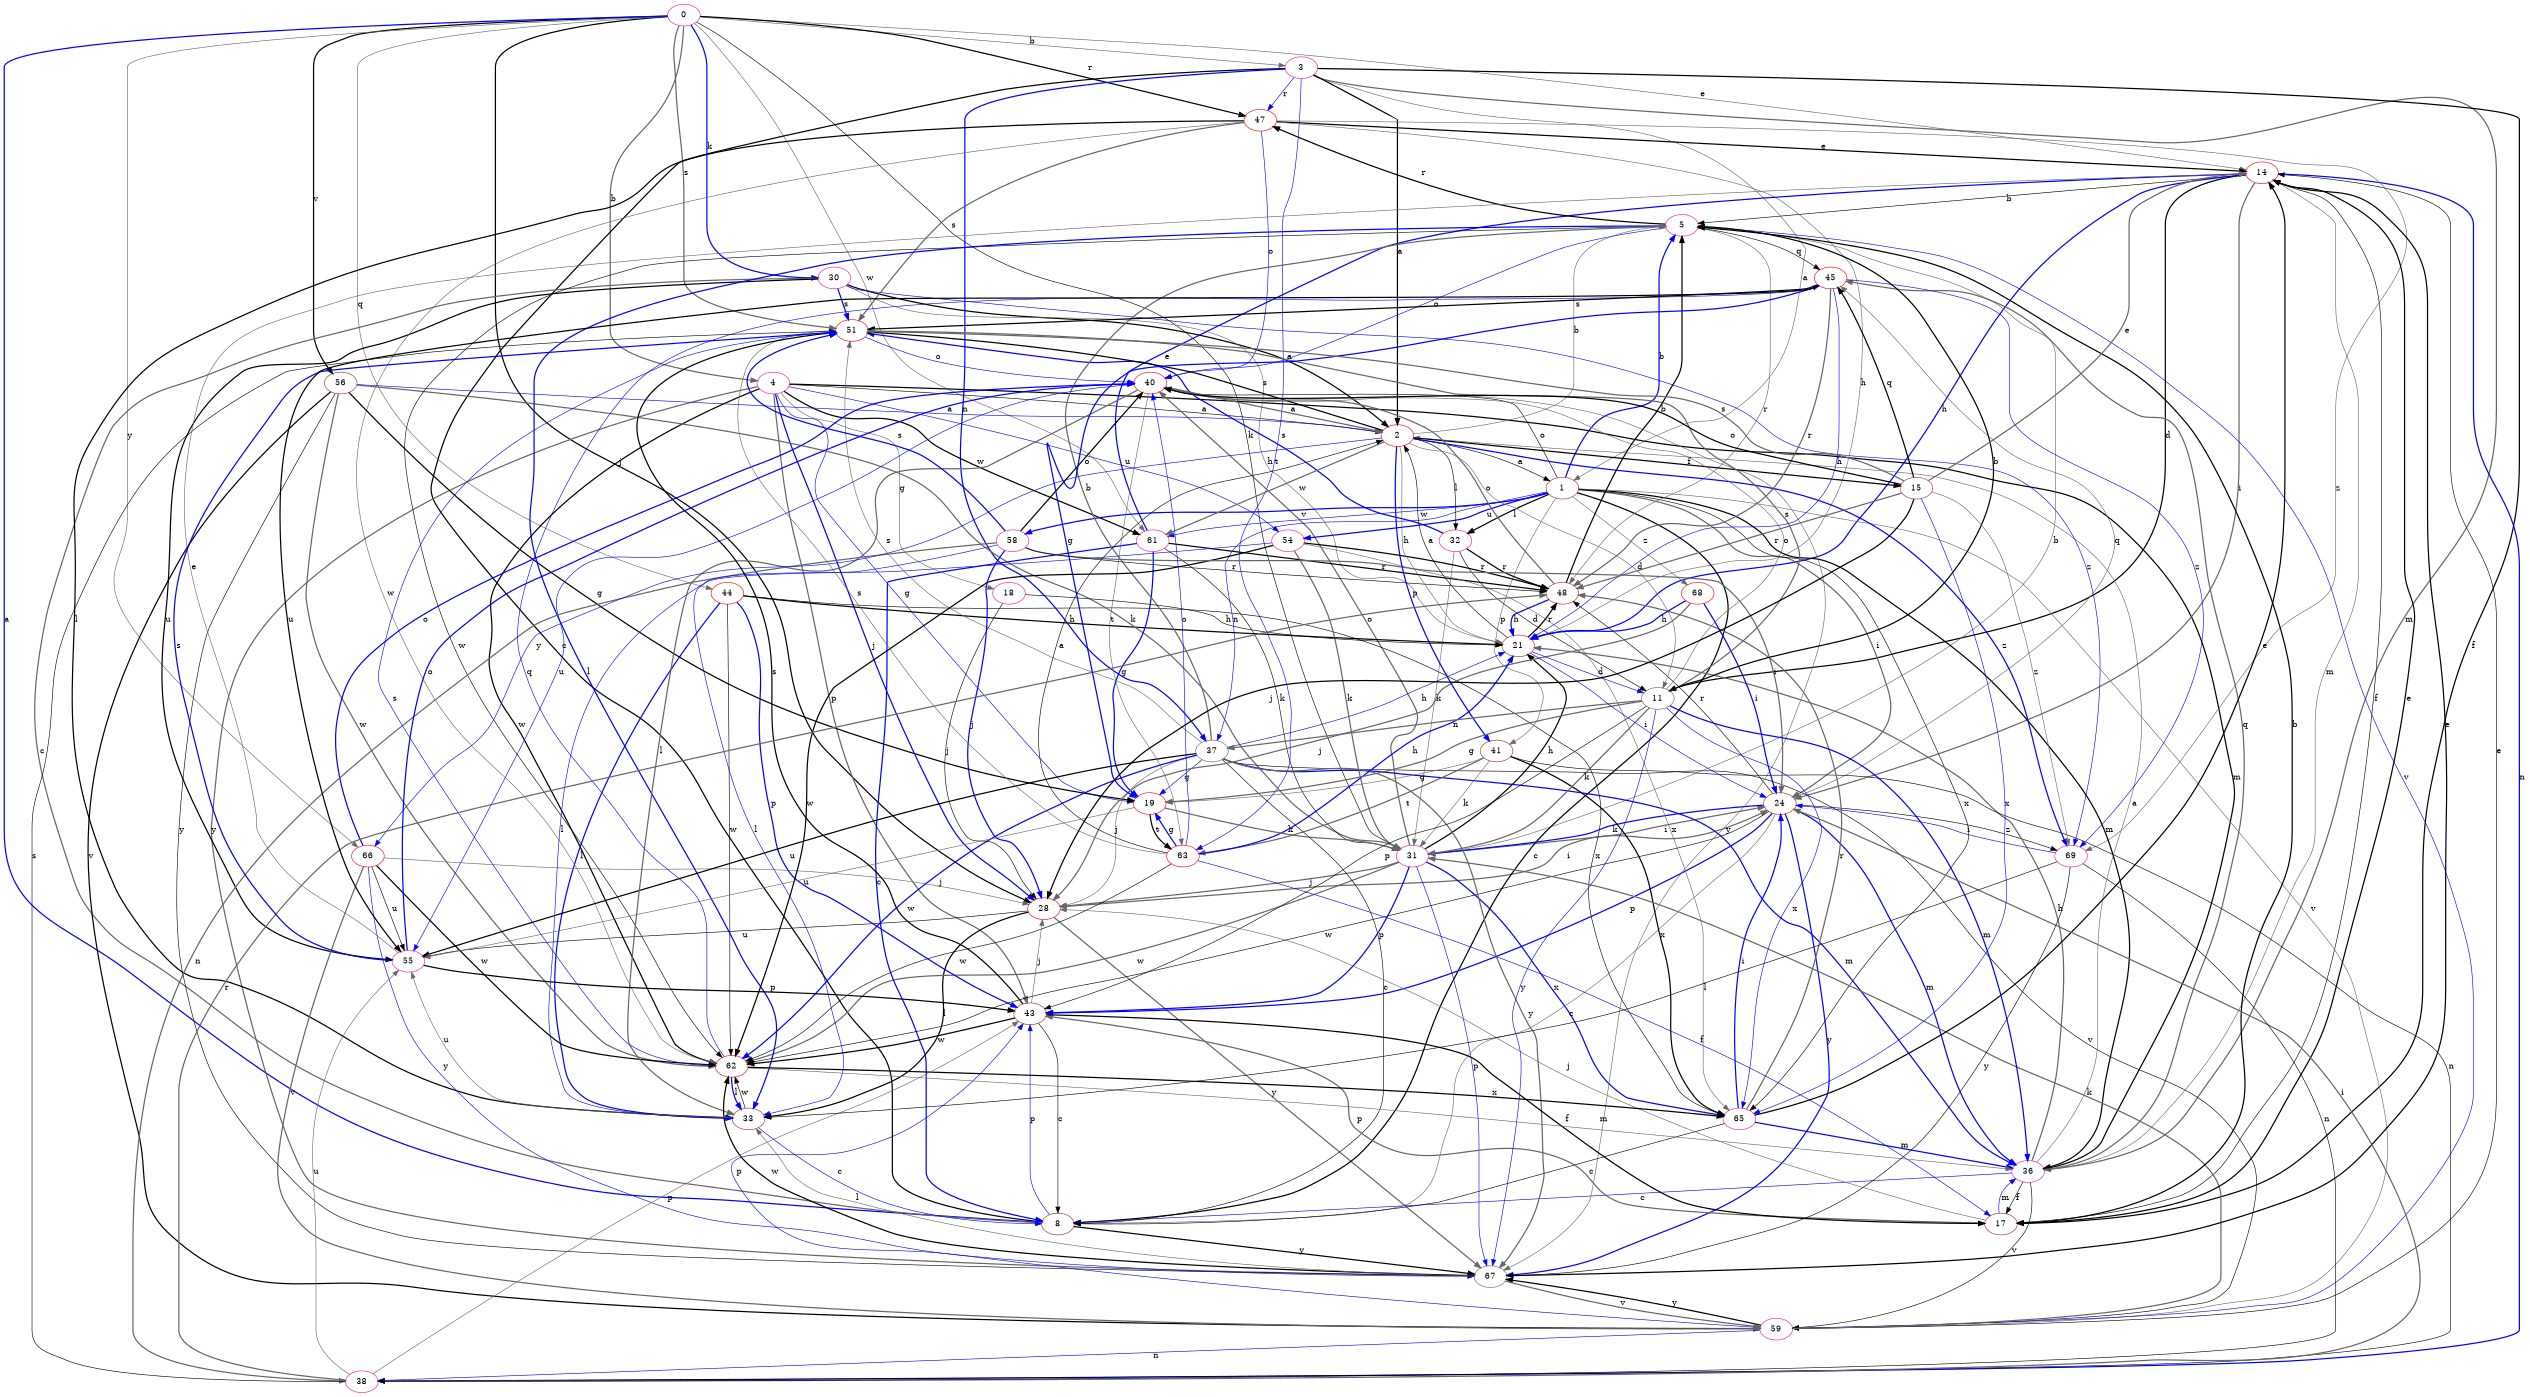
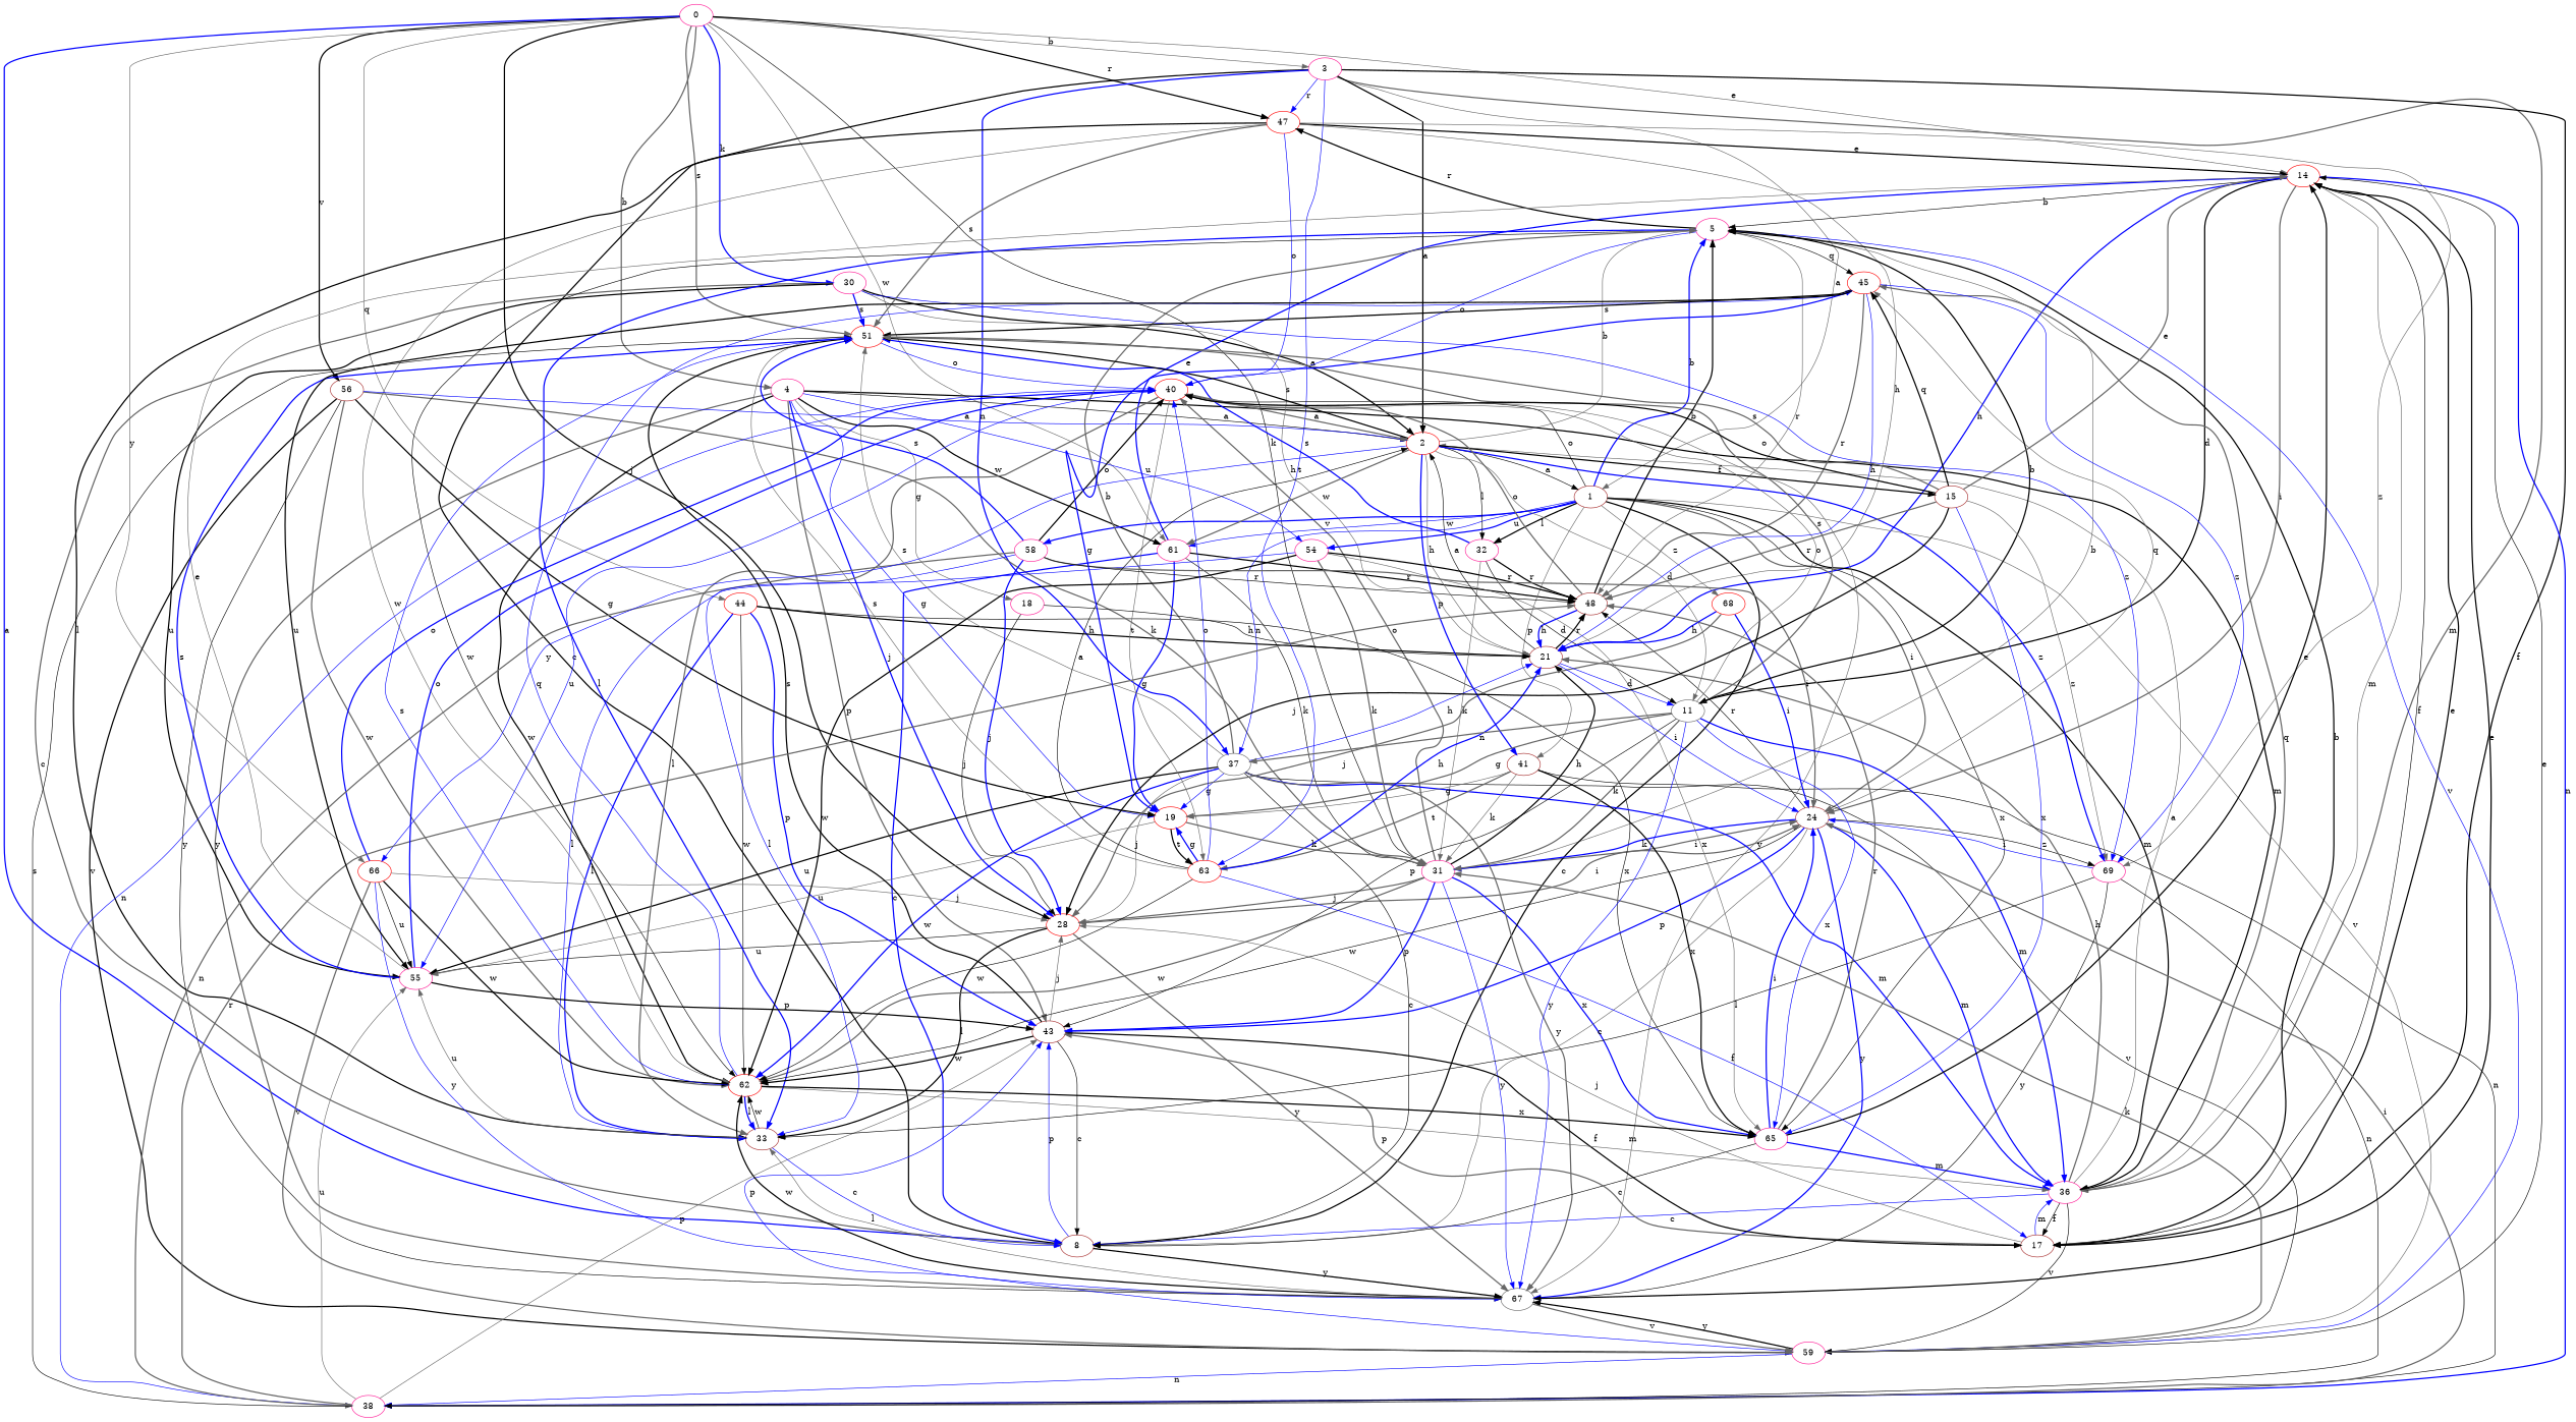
  strict digraph {
    node [color=deeppink]
    edge [color=black style=bold]
    0
    3
    4
    14 [color=red]
    28 [color=red]
    30
    31
    44 [color=red]
    47 [color=red]
    51 [color=red]
    56 [color=brown]
    61
    66 [color=red]
    8 [color=brown]
    1 [color=brown]
    5
    24 [color=brown]
    32
    36
    37 [color=gray40]
    40 [color=red]
    41 [color=brown]
    54
    58
    59
    65
    68 [color=red]
    2 [color=red]
    17 [color=brown]
    n30 [color=red label=63]
    18
    19 [color=red]
    43 [color=brown]
    62 [color=red]
    67 [color=gray40]
    11 [color=gray40]
    21 [color=brown]
    38
    33 [color=brown]
    55
    69
    48 [color=brown]
    45 [color=red]
    15 [color=brown]
    0 -> 3 [color=gray40 label=b style=solid]
    0 -> 4 [color=gray40 label=b]
    0 -> 14 [color=gray40 label=e style=solid]
    0 -> 28 [label=j]
    0 -> 30 [color=blue label=k]
    0 -> 31 [label=k style=solid]
    0 -> 44 [color=gray40 label=q style=solid]
    0 -> 47 [label=r]
    0 -> 51 [color=gray40 label=s]
    0 -> 56 [label=v]
    0 -> 61 [color=gray40 label=w style=solid]
    0 -> 66 [color=gray40 label=y style=solid]
    0 -> 8 [color=blue label=a]
    3 -> 47 [color=blue label=r style=solid]
    3 -> 8 [label=c]
    3 -> 1 [color=gray40 label=a style=solid]
    3 -> 36 [color=gray40 label=m]
    3 -> 37 [color=blue label=n]
    3 -> 2 [label=a]
    3 -> 17 [label=f]
    3 -> n30 [color=blue label=t style=solid]
    4 -> 28 [color=blue label=j]
    4 -> 61 [label=w]
    4 -> 36 [label=m]
    4 -> 54 [color=blue label=u style=solid]
    4 -> 2 [label=a style=solid]
    4 -> 18 [color=gray40 label=g style=solid]
    4 -> 19 [color=blue label=g style=solid]
    4 -> 43 [color=gray40 label=p]
    4 -> 62 [label=w]
    4 -> 67 [color=gray40 label=y]
    14 -> 5 [label=b style=solid]
    14 -> 24 [color=gray40 label=i]
    14 -> 36 [color=gray40 label=m style=solid]
    14 -> 17 [label=f style=solid]
    14 -> 11 [label=d]
    14 -> 21 [color=blue label=h]
    14 -> 38 [color=blue label=n]
    28 -> 24 [color=gray40 label=i]
    28 -> 67 [color=gray40 label=y]
    28 -> 33 [label=l]
    28 -> 55 [label=u style=solid]
    30 -> 51 [color=blue label=s]
    30 -> 8 [color=gray40 label=c]
    30 -> 2 [label=a]
    30 -> 21 [color=gray40 label=h style=solid]
    30 -> 55 [label=u]
    30 -> 69 [color=blue label=z style=solid]
    31 -> 28 [color=gray40 label=j]
    31 -> 5 [color=gray40 label=b style=solid]
    31 -> 24 [color=gray40 label=i]
    31 -> 40 [color=gray40 label=o]
    31 -> 65 [color=blue label=x]
    31 -> 43 [color=blue label=p]
    31 -> 62 [color=gray40 label=w]
-   31 -> 67 [color=blue label=p style=solid]
+   31 -> 67 [color=blue label=y style=solid]
    31 -> 21 [label=h]
    44 -> 65 [label=x style=solid]
    44 -> 43 [color=blue label=p]
    44 -> 62 [label=w style=solid]
    44 -> 21 [label=h]
    44 -> 33 [color=blue label=l]
    47 -> 14 [label=e]
    47 -> 51 [color=gray40 label=s]
    47 -> 40 [color=blue label=o style=solid]
    47 -> 62 [color=gray40 label=w style=solid]
    47 -> 21 [color=gray40 label=h style=solid]
    47 -> 33 [label=l]
    47 -> 69 [color=gray40 label=z style=solid]
    51 -> 40 [color=blue label=o style=solid]
    56 -> 31 [color=gray40 label=k]
    56 -> 59 [label=v]
    56 -> 2 [color=blue label=a style=solid]
    56 -> 19 [label=g]
    56 -> 62 [color=gray40 label=w]
    56 -> 67 [label=y style=solid]
    61 -> 14 [color=blue label=e]
    61 -> 31 [label=k style=solid]
    61 -> 8 [color=blue label=c]
    61 -> 19 [color=blue label=g]
    61 -> 48 [label=r]
    66 -> 28 [color=gray40 label=j style=solid]
    66 -> 40 [color=blue label=o]
    66 -> 59 [color=gray40 label=v]
    66 -> 62 [label=w]
    66 -> 67 [color=blue label=y style=solid]
    66 -> 55 [label=u style=solid]
    8 -> 43 [color=blue label=p style=solid]
    8 -> 67 [label=y]
    1 -> 61 [color=blue label=w style=solid]
    1 -> 8 [label=c]
    1 -> 5 [color=blue label=b]
    1 -> 24 [color=gray40 label=i]
    1 -> 32 [label=l]
    1 -> 36 [label=m]
    1 -> 37 [color=blue label=n style=solid]
    1 -> 40 [label=o style=solid]
    1 -> 41 [color=gray40 label=p style=solid]
    1 -> 54 [color=blue label=u]
    1 -> 58 [color=blue label=v]
    1 -> 59 [color=gray40 label=v style=solid]
    1 -> 65 [label=x style=solid]
    1 -> 68 [color=gray40 label=z style=solid]
    5 -> 47 [label=r]
    5 -> 40 [color=blue label=o style=solid]
    5 -> 59 [color=blue label=v style=solid]
    5 -> 62 [label=w style=solid]
    5 -> 33 [color=blue label=l]
    5 -> 48 [color=gray40 label=r style=solid]
    5 -> 45 [label=q style=solid]
    24 -> 31 [color=blue label=k]
    24 -> 8 [color=gray40 label=c style=solid]
    24 -> 36 [color=blue label=m]
    24 -> 43 [color=blue label=p]
    24 -> 62 [label=w style=solid]
    24 -> 67 [color=blue label=y]
    24 -> 69 [label=z style=solid]
    24 -> 48 [label=r style=solid]
    24 -> 45 [color=gray40 label=q style=solid]
    32 -> 31 [color=gray40 label=k style=solid]
    32 -> 51 [color=blue label=s]
    32 -> 11 [label=d style=solid]
    32 -> 48 [label=r]
    36 -> 8 [color=blue label=c style=solid]
    36 -> 59 [label=v style=solid]
    36 -> 2 [color=gray40 label=a style=solid]
    36 -> 17 [label=f style=solid]
    36 -> 21 [color=gray40 label=h]
    36 -> 45 [color=gray40 label=q]
    37 -> 28 [color=gray40 label=j style=solid]
    37 -> 51 [color=gray40 label=s style=solid]
    37 -> 8 [label=c style=solid]
    37 -> 5 [color=gray40 label=b]
    37 -> 36 [color=blue label=m]
    37 -> 59 [label=v style=solid]
    37 -> 19 [color=blue label=g style=solid]
    37 -> 62 [color=blue label=w]
    37 -> 67 [color=gray40 label=y]
    37 -> 21 [color=blue label=h style=solid]
    37 -> 55 [label=u]
    40 -> 2 [color=gray40 label=a]
    40 -> n30 [color=gray40 label=t style=solid]
    40 -> 67 [color=gray40 label=y style=solid]
+   40 -> 38 [color=blue label=n style=solid]
    40 -> 33 [color=gray40 label=l]
    40 -> 55 [color=blue label=u style=solid]
    41 -> 31 [color=gray40 label=k style=solid]
    41 -> 65 [label=x]
    41 -> n30 [color=gray40 label=t]
    41 -> 19 [color=gray40 label=g style=solid]
    41 -> 38 [label=n style=solid]
    54 -> 31 [color=gray40 label=k]
    54 -> 65 [color=gray40 label=x style=solid]
    54 -> 62 [label=w]
    54 -> 33 [color=blue label=l style=solid]
    54 -> 48 [label=r]
    58 -> 28 [color=blue label=j]
    58 -> 51 [color=blue label=s]
    58 -> 24 [color=gray40 label=i]
    58 -> 40 [label=o]
    58 -> 38 [color=gray40 label=n]
    58 -> 33 [color=blue label=l style=solid]
    58 -> 48 [label=r style=solid]
    59 -> 14 [label=e style=solid]
    59 -> 31 [color=gray40 label=k]
    59 -> 43 [color=blue label=p style=solid]
    59 -> 67 [label=y]
    59 -> 38 [color=blue label=n style=solid]
    65 -> 14 [label=e]
    65 -> 8 [label=c style=solid]
    65 -> 24 [color=blue label=i]
    65 -> 36 [color=blue label=m]
    65 -> 48 [color=gray40 label=r]
    68 -> 28 [color=gray40 label=j]
    68 -> 24 [color=blue label=i]
    68 -> 21 [color=blue label=h]
    2 -> 51 [label=s]
    2 -> 61 [color=gray40 label=w]
    2 -> 66 [color=blue label=y style=solid]
    2 -> 1 [label=a style=solid]
    2 -> 5 [color=gray40 label=b style=solid]
    2 -> 32 [label=l style=solid]
    2 -> 41 [color=blue label=p]
    2 -> 11 [color=gray40 label=d style=solid]
    2 -> 21 [color=gray40 label=h style=solid]
    2 -> 69 [color=blue label=z]
    2 -> 15 [label=f]
    17 -> 14 [label=e]
    17 -> 28 [color=gray40 label=j style=solid]
    17 -> 5 [label=b]
    17 -> 36 [color=blue label=m style=solid]
    17 -> 43 [color=gray40 label=p]
    n30 -> 51 [color=gray40 label=s style=solid]
    n30 -> 40 [color=blue label=o style=solid]
    n30 -> 2 [label=a style=solid]
    n30 -> 17 [color=blue label=f style=solid]
    n30 -> 19 [color=blue label=g]
    n30 -> 62 [label=w style=solid]
    n30 -> 21 [color=blue label=h]
    18 -> 28 [label=j style=solid]
    18 -> 21 [label=h style=solid]
    19 -> 31 [color=gray40 label=k]
    19 -> n30 [label=t]
    19 -> 55 [color=gray40 label=u style=solid]
    43 -> 28 [color=gray40 label=j style=solid]
    43 -> 51 [label=s]
    43 -> 8 [label=c style=solid]
    43 -> 17 [label=f]
    43 -> 62 [label=w]
    62 -> 51 [color=blue label=s style=solid]
    62 -> 36 [color=gray40 label=m style=solid]
    62 -> 65 [label=x]
    62 -> 33 [color=blue label=l]
    62 -> 45 [color=blue label=q style=solid]
    67 -> 14 [label=e]
    67 -> 59 [color=gray40 label=v]
    67 -> 62 [label=w]
    67 -> 33 [color=gray40 label=l style=solid]
    11 -> 31 [color=gray40 label=k]
    11 -> 51 [color=gray40 label=s]
    11 -> 5 [label=b]
    11 -> 36 [color=blue label=m]
    11 -> 37 [color=gray40 label=n]
    11 -> 40 [color=gray40 label=o style=solid]
    11 -> 65 [color=blue label=x style=solid]
    11 -> 19 [color=gray40 label=g]
    11 -> 43 [label=p style=solid]
    11 -> 67 [color=blue label=y style=solid]
    21 -> 24 [color=blue label=i style=solid]
    21 -> 2 [label=a style=solid]
    21 -> 11 [color=blue label=d style=solid]
    21 -> 48 [label=r]
    38 -> 51 [label=s style=solid]
    38 -> 24 [color=gray40 label=i]
    38 -> 43 [color=gray40 label=p style=solid]
    38 -> 55 [color=gray40 label=u style=solid]
    38 -> 48 [color=gray40 label=r]
    33 -> 8 [color=blue label=c style=solid]
    33 -> 62 [label=w style=solid]
    33 -> 55 [color=gray40 label=u style=solid]
    55 -> 14 [color=gray40 label=e style=solid]
    55 -> 51 [color=blue label=s]
    55 -> 40 [color=blue label=o]
    55 -> 43 [label=p]
    69 -> 24 [color=blue label=i style=solid]
    69 -> 67 [label=y style=solid]
    69 -> 38 [label=n style=solid]
    69 -> 33 [label=l style=solid]
    48 -> 5 [label=b]
    48 -> 40 [color=gray40 label=o]
    48 -> 21 [color=blue label=h]
    45 -> 51 [label=s]
    45 -> 19 [color=blue label=g]
    45 -> 21 [color=blue label=h style=solid]
    45 -> 55 [label=u]
    45 -> 69 [color=blue label=z style=solid]
    45 -> 48 [color=gray40 label=r]
    15 -> 14 [color=gray40 label=e]
    15 -> 28 [label=j]
    15 -> 51 [color=gray40 label=s]
    15 -> 40 [label=o]
    15 -> 65 [color=blue label=x style=solid]
    15 -> 69 [color=gray40 label=z style=solid]
    15 -> 48 [color=gray40 label=r]
    15 -> 45 [label=q]
  }
